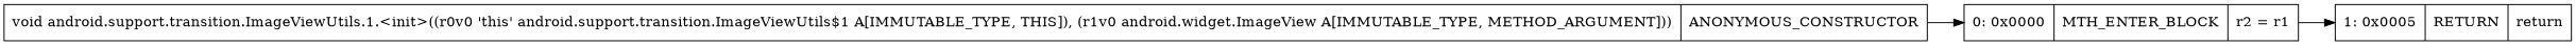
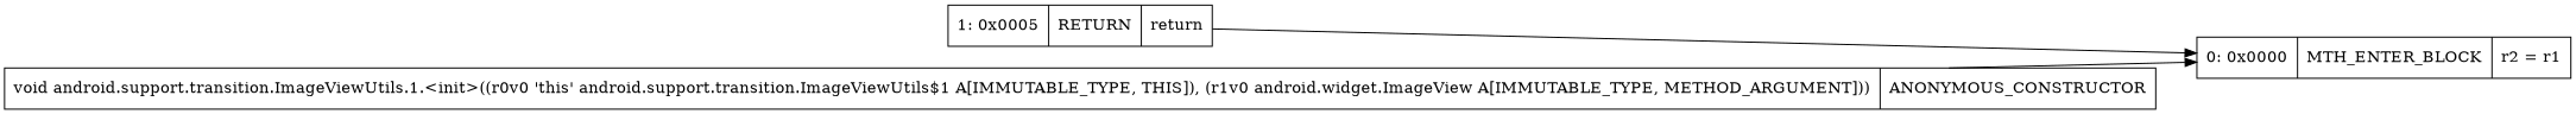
  digraph {
    rankdir=LR
    node [shape=record]
    n1 [label="{0\:\ 0x0000|MTH_ENTER_BLOCK\l|r2 = r1\l}"]
    n2 [label="{1\:\ 0x0005|RETURN\l|return\l}"]
    n3 [label="{void android.support.transition.ImageViewUtils.1.\<init\>((r0v0 'this' android.support.transition.ImageViewUtils$1 A[IMMUTABLE_TYPE, THIS]), (r1v0 android.widget.ImageView A[IMMUTABLE_TYPE, METHOD_ARGUMENT]))  | ANONYMOUS_CONSTRUCTOR\l}"]
-   n1 -> n2
+   n2 -> n1
    n3 -> n1
  }
